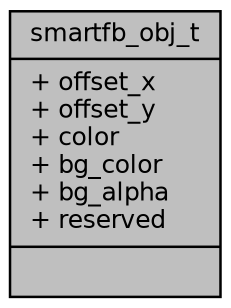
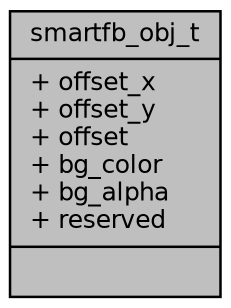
  digraph {
-   n1 [color=black fillcolor=grey75 fontcolor=black fontname=Helvetica fontsize=10 height=0.2 label="{smartfb_obj_t\n|+ offset_x\l+ offset_y\l+ color\l+ bg_color\l+ bg_alpha\l+ reserved\l|}" shape=record style=filled width=0.4]
+   n1 [color=black fillcolor=grey75 fontcolor=black fontname=Helvetica fontsize=10 height=0.2 label="{smartfb_obj_t\n|+ offset_x\l+ offset_y\l+ offset\l+ bg_color\l+ bg_alpha\l+ reserved\l|}" shape=record style=filled width=0.4]
  }
